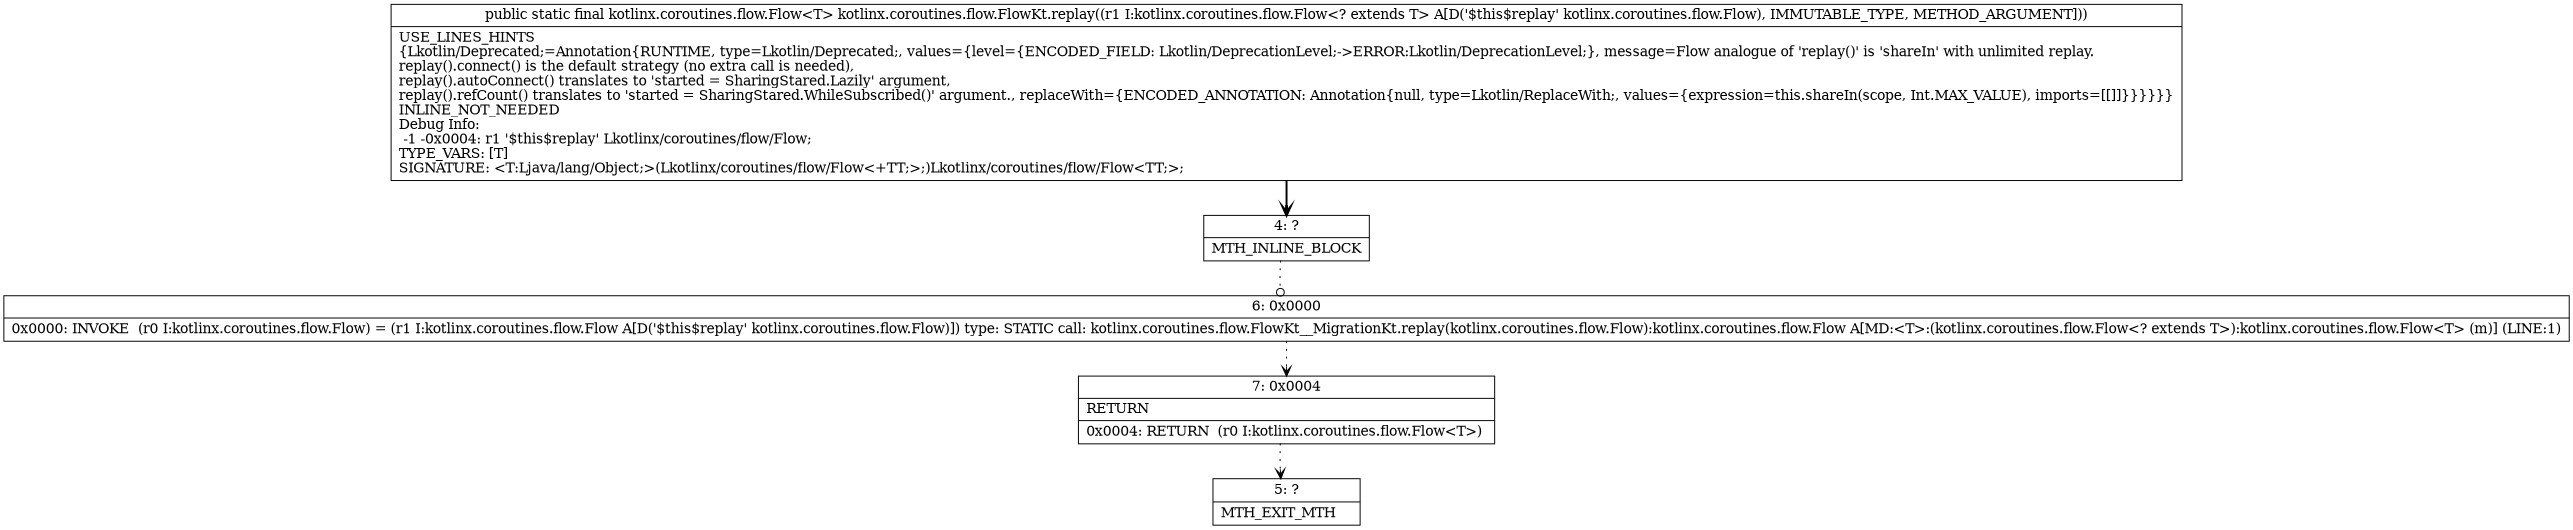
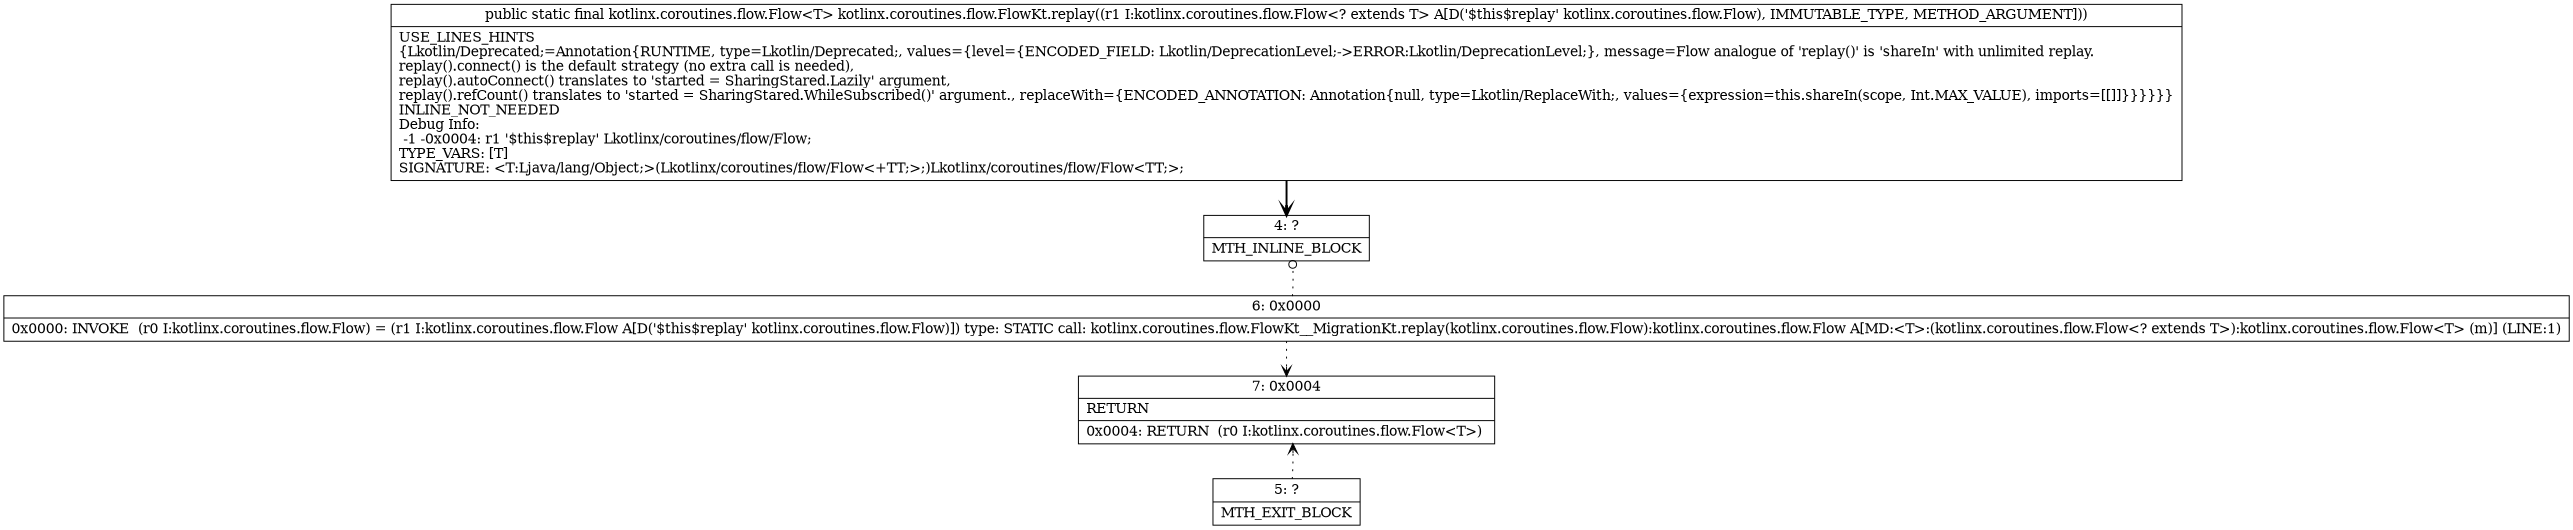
  digraph {
    fontname="DejaVu Serif"
    node [fontname="DejaVu Serif" shape=record]
    edge [arrowhead=vee fontname="DejaVu Serif" style=dotted]
    n1 [label="{4\:\ ?|MTH_INLINE_BLOCK\l}"]
    n2 [label="{6\:\ 0x0000|0x0000: INVOKE  (r0 I:kotlinx.coroutines.flow.Flow) = (r1 I:kotlinx.coroutines.flow.Flow A[D('$this$replay' kotlinx.coroutines.flow.Flow)]) type: STATIC call: kotlinx.coroutines.flow.FlowKt__MigrationKt.replay(kotlinx.coroutines.flow.Flow):kotlinx.coroutines.flow.Flow A[MD:\<T\>:(kotlinx.coroutines.flow.Flow\<? extends T\>):kotlinx.coroutines.flow.Flow\<T\> (m)] (LINE:1)\l}"]
    n3 [label="{7\:\ 0x0004|RETURN\l|0x0004: RETURN  (r0 I:kotlinx.coroutines.flow.Flow\<T\>) \l}"]
-   n4 [label="{5\:\ ?|MTH_EXIT_MTH\l}"]
+   n4 [label="{5\:\ ?|MTH_EXIT_BLOCK\l}"]
    n5 [label="{public static final kotlinx.coroutines.flow.Flow\<T\> kotlinx.coroutines.flow.FlowKt.replay((r1 I:kotlinx.coroutines.flow.Flow\<? extends T\> A[D('$this$replay' kotlinx.coroutines.flow.Flow), IMMUTABLE_TYPE, METHOD_ARGUMENT]))  | USE_LINES_HINTS\l\{Lkotlin\/Deprecated;=Annotation\{RUNTIME, type=Lkotlin\/Deprecated;, values=\{level=\{ENCODED_FIELD: Lkotlin\/DeprecationLevel;\-\>ERROR:Lkotlin\/DeprecationLevel;\}, message=Flow analogue of 'replay()' is 'shareIn' with unlimited replay. \lreplay().connect() is the default strategy (no extra call is needed), \lreplay().autoConnect() translates to 'started = SharingStared.Lazily' argument, \lreplay().refCount() translates to 'started = SharingStared.WhileSubscribed()' argument., replaceWith=\{ENCODED_ANNOTATION: Annotation\{null, type=Lkotlin\/ReplaceWith;, values=\{expression=this.shareIn(scope, Int.MAX_VALUE), imports=[[]]\}\}\}\}\}\}\lINLINE_NOT_NEEDED\lDebug Info:\l  \-1 \-0x0004: r1 '$this$replay' Lkotlinx\/coroutines\/flow\/Flow;\lTYPE_VARS: [T]\lSIGNATURE: \<T:Ljava\/lang\/Object;\>(Lkotlinx\/coroutines\/flow\/Flow\<+TT;\>;)Lkotlinx\/coroutines\/flow\/Flow\<TT;\>;\l}"]
-   n1 -> n2 [arrowhead=odot]
+   n2 -> n1 [arrowhead=odot]
    n2 -> n3
-   n3 -> n4
+   n4 -> n3
    n5 -> n1 [style=bold]
  }
